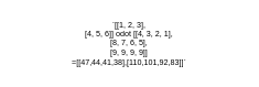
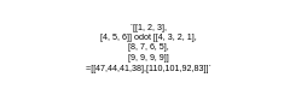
  <mxCell id="0" />
  <mxCell id="1" parent="0" />
- <mxCell id="2" value="`[[1, 2, 3],&lt;br&gt;[4, 5, 6]] odot [[4, 3, 2, 1],&lt;br&gt;[8, 7, 6, 5],&lt;br&gt;[9, 9, 9, 9]]&lt;br&gt;=[[47,44,41,38],[110,101,92,83]]`" style="text;html=1;strokeColor=none;fillColor=none;align=center;verticalAlign=middle;whiteSpace=wrap;rounded=0;" vertex="1" parent="1"><mxGeometry x="20" y="20" width="350" height="90" as="geometry" /></mxCell>
+ <mxCell id="2" value="`[[1, 2, 3],&lt;br&gt;[4, 5, 6]] odot [[4, 3, 2, 1],&lt;br&gt;[8, 7, 6, 5],&lt;br&gt;[9, 9, 9, 9]]&lt;br&gt;=[[47,44,41,38],[110,101,92,83]]`" style="text;html=1;strokeColor=none;fillColor=none;align=center;verticalAlign=middle;whiteSpace=wrap;rounded=0;" vertex="1" parent="1"><mxGeometry x="30" y="20" width="350" height="90" as="geometry" /></mxCell>
